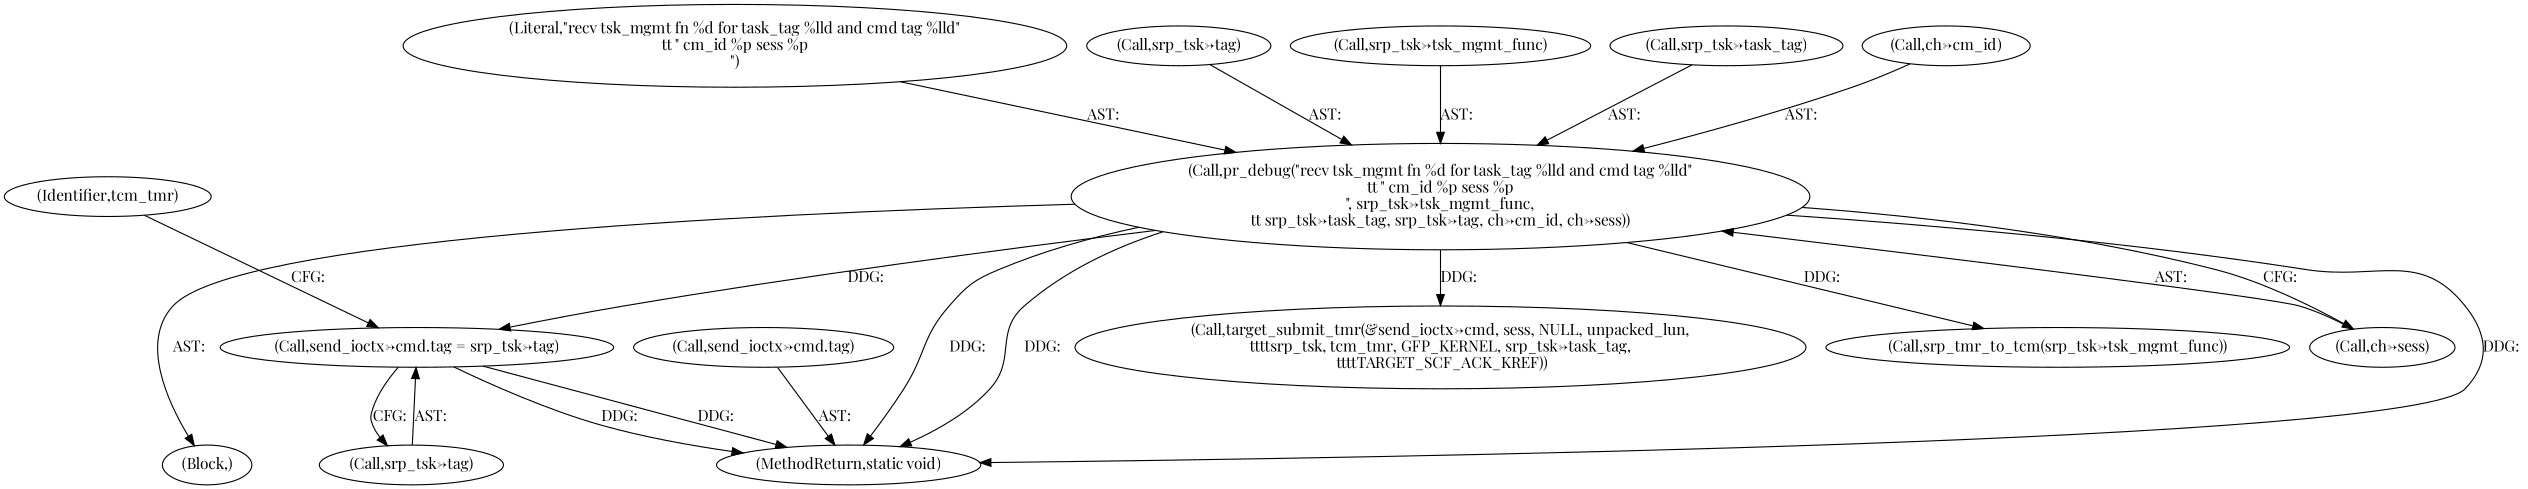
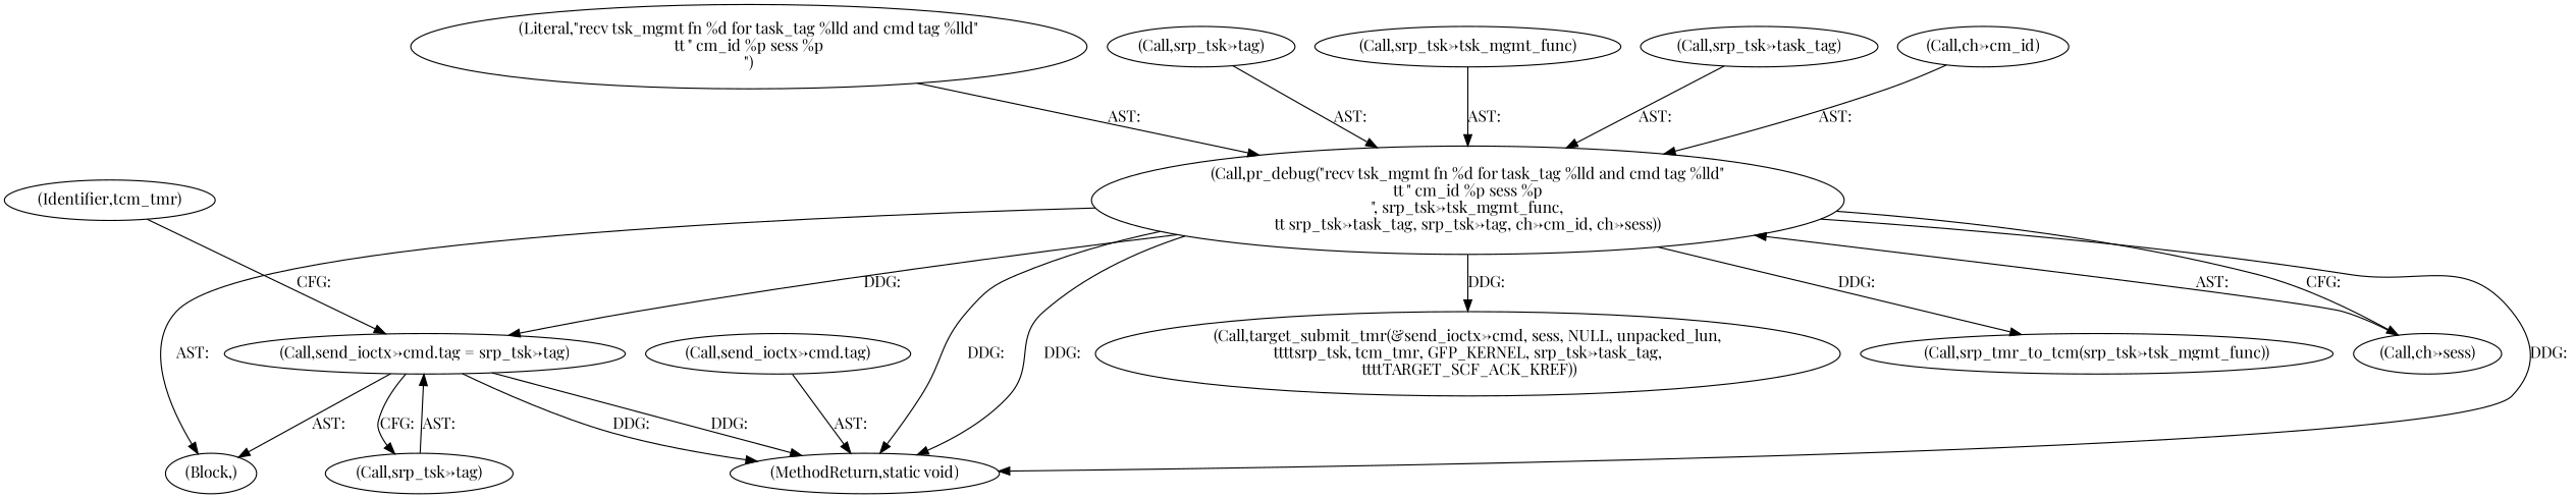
  digraph {
    fontname="Playfair Display"
    node [fontname="Playfair Display"]
    edge [fontname="Playfair Display"]
    n1 [label="(Call,send_ioctx->cmd.tag = srp_tsk->tag)"]
    n2 [label="(Call,srp_tsk->tag)"]
    n3 [label="(Block,)"]
    n4 [label="(MethodReturn,static void)"]
    n5 [label="(Call,pr_debug(\"recv tsk_mgmt fn %d for task_tag %lld and cmd tag %lld\"\n\t\t \" cm_id %p sess %p\n\", srp_tsk->tsk_mgmt_func,\n\t\t srp_tsk->task_tag, srp_tsk->tag, ch->cm_id, ch->sess))"]
    n6 [label="(Call,target_submit_tmr(&send_ioctx->cmd, sess, NULL, unpacked_lun,\n\t\t\t\tsrp_tsk, tcm_tmr, GFP_KERNEL, srp_tsk->task_tag,\n \t\t\t\tTARGET_SCF_ACK_KREF))"]
    n7 [label="(Call,srp_tmr_to_tcm(srp_tsk->tsk_mgmt_func))"]
    n8 [label="(Call,ch->sess)"]
    n9 [label="(Call,send_ioctx->cmd.tag)"]
    n10 [label="(Literal,\"recv tsk_mgmt fn %d for task_tag %lld and cmd tag %lld\"\n\t\t \" cm_id %p sess %p\n\")"]
    n11 [label="(Call,srp_tsk->tag)"]
    n12 [label="(Call,srp_tsk->tsk_mgmt_func)"]
    n13 [label="(Identifier,tcm_tmr)"]
    n14 [label="(Call,srp_tsk->task_tag)"]
    n15 [label="(Call,ch->cm_id)"]
    n1 -> n2 [label="CFG: "]
+   n1 -> n3 [label="AST: "]
    n1 -> n4 [label="DDG: "]
    n1 -> n4 [label="DDG: "]
    n2 -> n1 [label="AST: "]
    n5 -> n1 [label="DDG: "]
    n5 -> n3 [label="AST: "]
    n5 -> n4 [label="DDG: "]
    n5 -> n4 [label="DDG: "]
    n5 -> n4 [label="DDG: "]
    n5 -> n6 [label="DDG: "]
    n5 -> n7 [label="DDG: "]
    n5 -> n8 [label="CFG: "]
    n8 -> n5 [label="AST: "]
    n9 -> n4 [label="AST: "]
    n10 -> n5 [label="AST: "]
    n11 -> n5 [label="AST: "]
    n12 -> n5 [label="AST: "]
    n13 -> n1 [label="CFG: "]
    n14 -> n5 [label="AST: "]
    n15 -> n5 [label="AST: "]
  }
